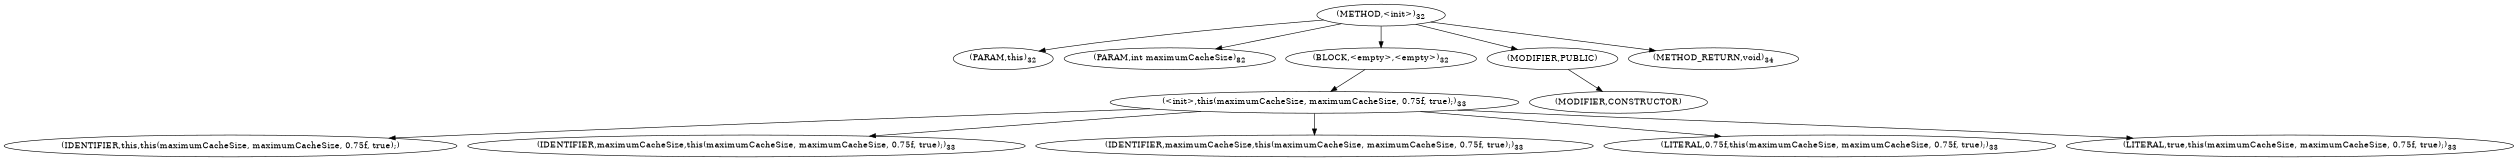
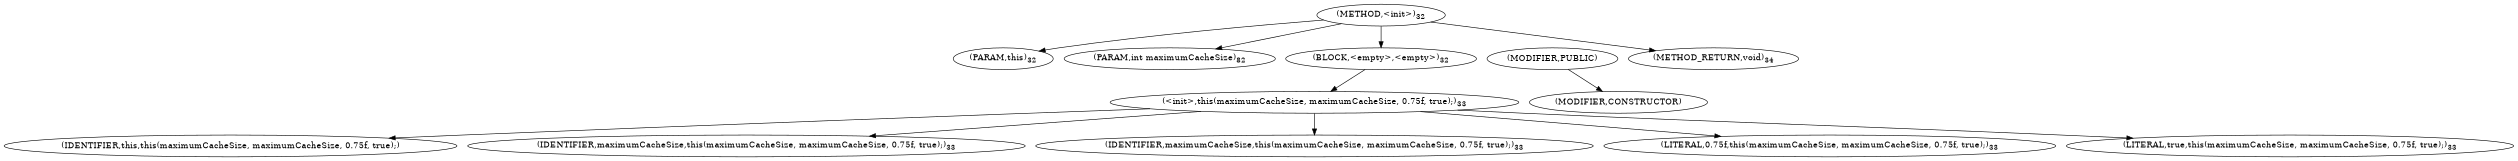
  digraph {
    n1 [label=<(METHOD,&lt;init&gt;)<SUB>32</SUB>>]
    n2 [label=<(PARAM,this)<SUB>32</SUB>>]
    n3 [label=<(PARAM,int maximumCacheSize)<SUB>82</SUB>>]
    n4 [label=<(BLOCK,&lt;empty&gt;,&lt;empty&gt;)<SUB>32</SUB>>]
    n5 [label=<(MODIFIER,PUBLIC)>]
    n6 [label=<(METHOD_RETURN,void)<SUB>34</SUB>>]
    n7 [label=<(&lt;init&gt;,this(maximumCacheSize, maximumCacheSize, 0.75f, true);)<SUB>33</SUB>>]
    n8 [label=<(MODIFIER,CONSTRUCTOR)>]
    n9 [label=<(IDENTIFIER,this,this(maximumCacheSize, maximumCacheSize, 0.75f, true);)>]
    n10 [label=<(IDENTIFIER,maximumCacheSize,this(maximumCacheSize, maximumCacheSize, 0.75f, true);)<SUB>33</SUB>>]
    n11 [label=<(IDENTIFIER,maximumCacheSize,this(maximumCacheSize, maximumCacheSize, 0.75f, true);)<SUB>33</SUB>>]
    n12 [label=<(LITERAL,0.75f,this(maximumCacheSize, maximumCacheSize, 0.75f, true);)<SUB>33</SUB>>]
    n13 [label=<(LITERAL,true,this(maximumCacheSize, maximumCacheSize, 0.75f, true);)<SUB>33</SUB>>]
    n1 -> n2
    n1 -> n3
    n1 -> n4
-   n1 -> n5
    n1 -> n6
    n4 -> n7
    n5 -> n8
    n7 -> n9
    n7 -> n10
    n7 -> n11
    n7 -> n12
    n7 -> n13
  }
